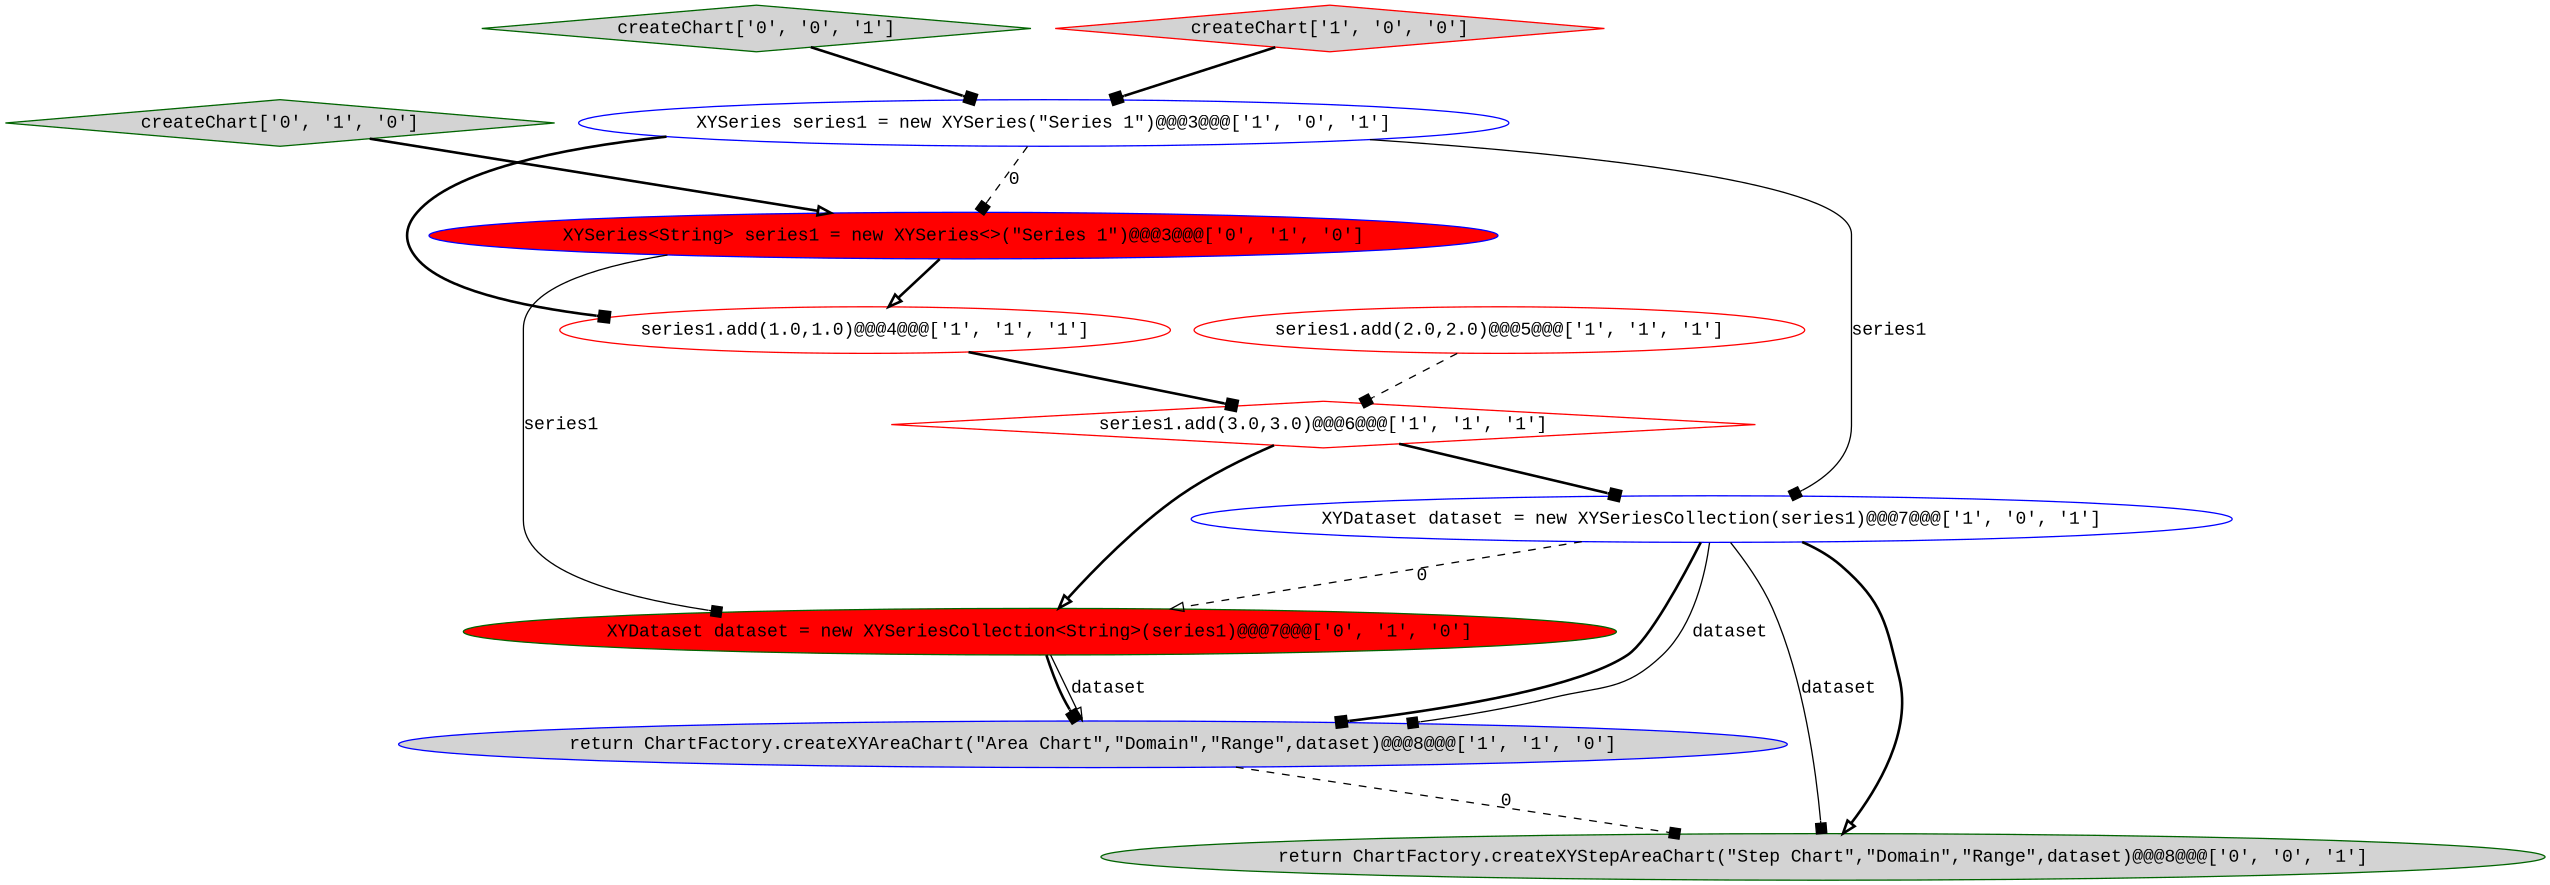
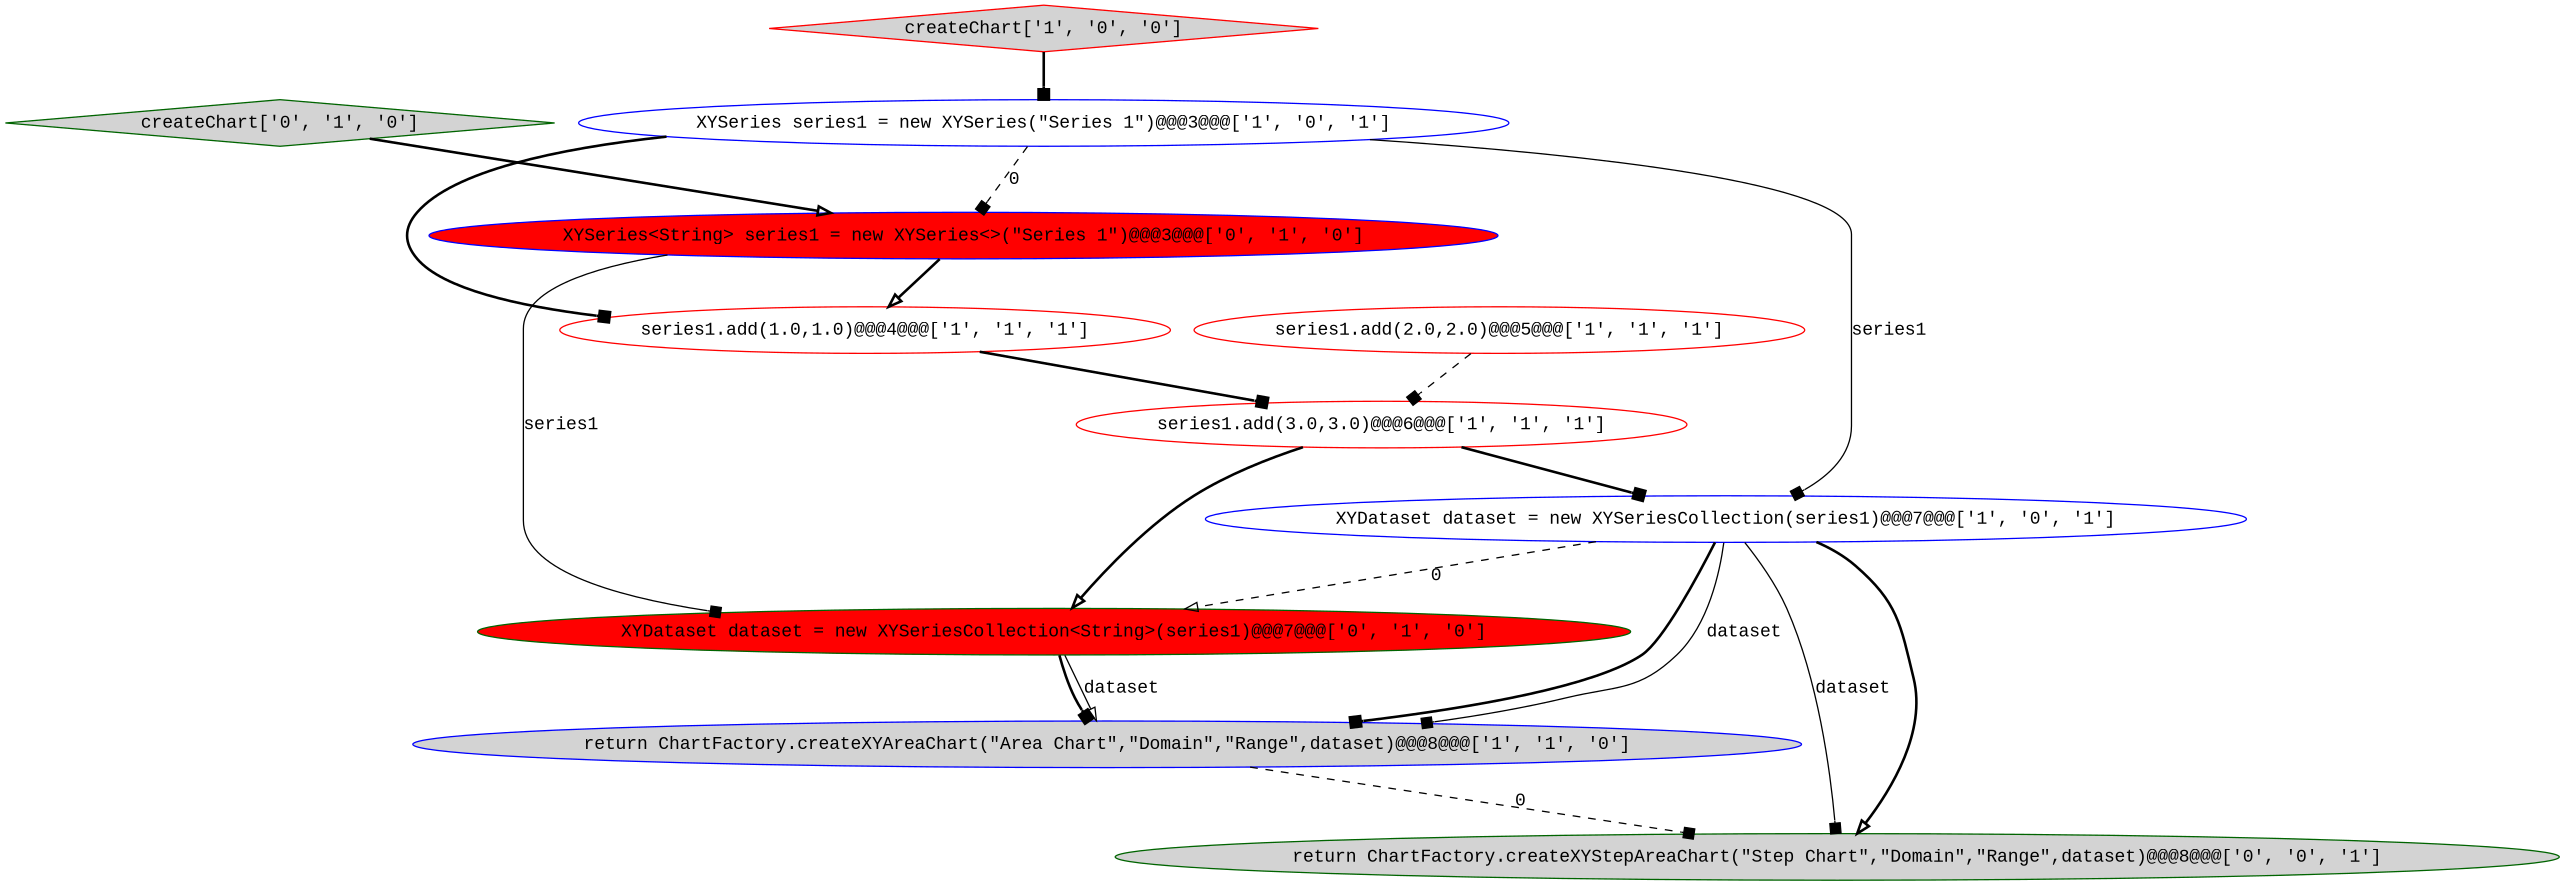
  digraph {
    fontname="Liberation Mono"
    node [color=red fillcolor=white fontname="Liberation Mono" shape=ellipse style=filled]
    edge [arrowhead=box fontname="Liberation Mono" style=bold]
    n1 [label="series1.add(1.0,1.0)@@@4@@@['1', '1', '1']"]
-   n2 [label="series1.add(3.0,3.0)@@@6@@@['1', '1', '1']" shape=diamond]
+   n2 [label="series1.add(3.0,3.0)@@@6@@@['1', '1', '1']"]
    n3 [label="series1.add(2.0,2.0)@@@5@@@['1', '1', '1']"]
    n4 [color=darkgreen fillcolor=red label="XYDataset dataset = new XYSeriesCollection<String>(series1)@@@7@@@['0', '1', '0']"]
    n5 [color=blue fillcolor=lightgray label="return ChartFactory.createXYAreaChart(\"Area Chart\",\"Domain\",\"Range\",dataset)@@@8@@@['1', '1', '0']"]
    n6 [color=darkgreen fillcolor=lightgray label="return ChartFactory.createXYStepAreaChart(\"Step Chart\",\"Domain\",\"Range\",dataset)@@@8@@@['0', '0', '1']"]
    n7 [color=blue fillcolor=red label="XYSeries<String> series1 = new XYSeries<>(\"Series 1\")@@@3@@@['0', '1', '0']"]
-   n8 [color=darkgreen fillcolor=lightgray label="createChart['0', '0', '1']" shape=diamond]
    n9 [color=blue label="XYSeries series1 = new XYSeries(\"Series 1\")@@@3@@@['1', '0', '1']"]
    n10 [color=blue label="XYDataset dataset = new XYSeriesCollection(series1)@@@7@@@['1', '0', '1']"]
    n11 [color=darkgreen fillcolor=lightgray label="createChart['0', '1', '0']" shape=diamond]
    n12 [fillcolor=lightgray label="createChart['1', '0', '0']" shape=diamond]
    n1 -> n2
    n2 -> n4 [arrowhead=onormal]
    n2 -> n10
    n3 -> n2 [style=dashed]
    n4 -> n5 [arrowhead=onormal label=dataset style=solid]
    n4 -> n5
    n5 -> n6 [label=0 style=dashed]
    n7 -> n1 [arrowhead=onormal]
    n7 -> n4 [label=series1 style=solid]
-   n8 -> n9
    n9 -> n1
    n9 -> n7 [label=0 style=dashed]
    n9 -> n10 [label=series1 style=solid]
    n10 -> n4 [arrowhead=onormal label=0 style=dashed]
    n10 -> n5
    n10 -> n5 [label=dataset style=solid]
    n10 -> n6 [arrowhead=onormal]
    n10 -> n6 [label=dataset style=solid]
    n11 -> n7 [arrowhead=onormal]
    n12 -> n9
  }
